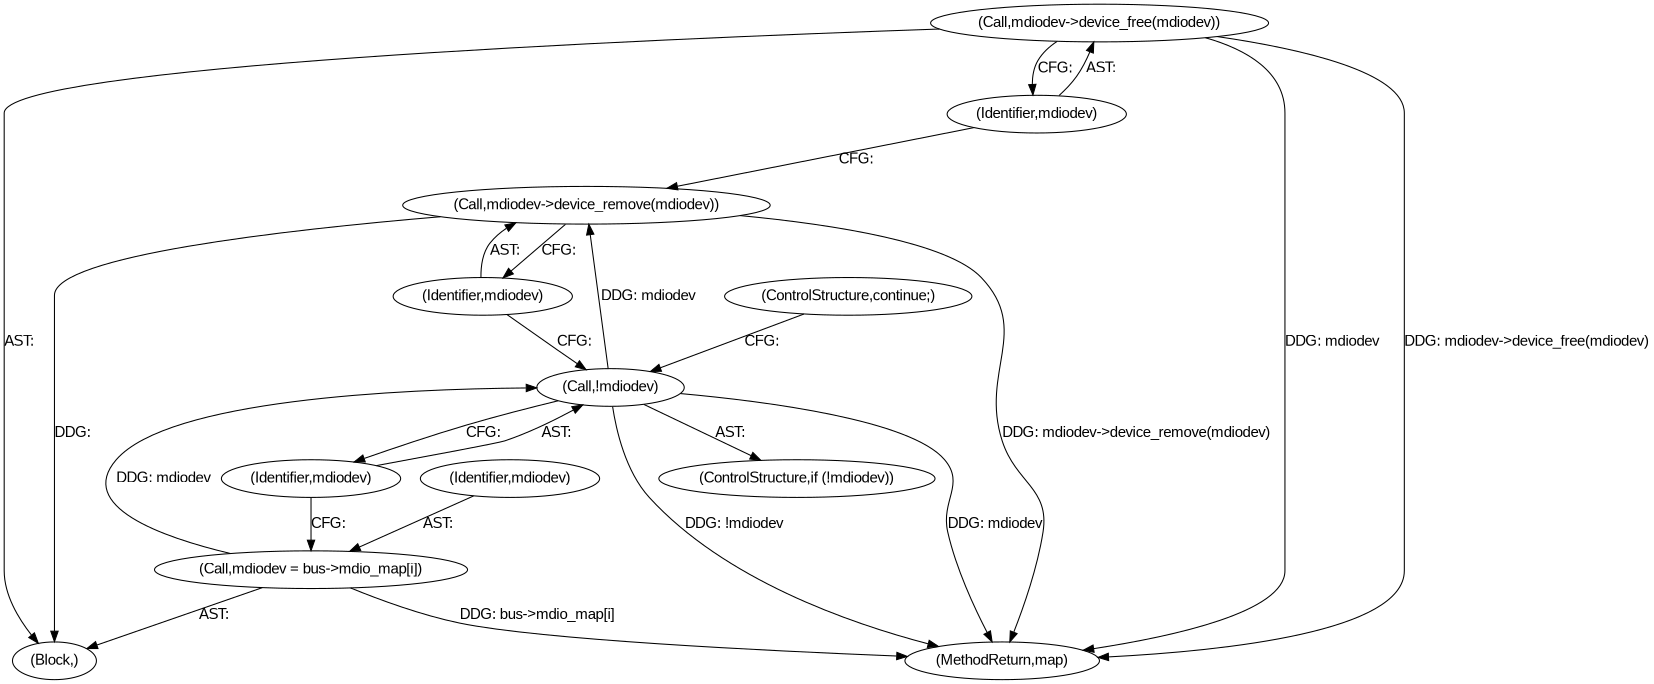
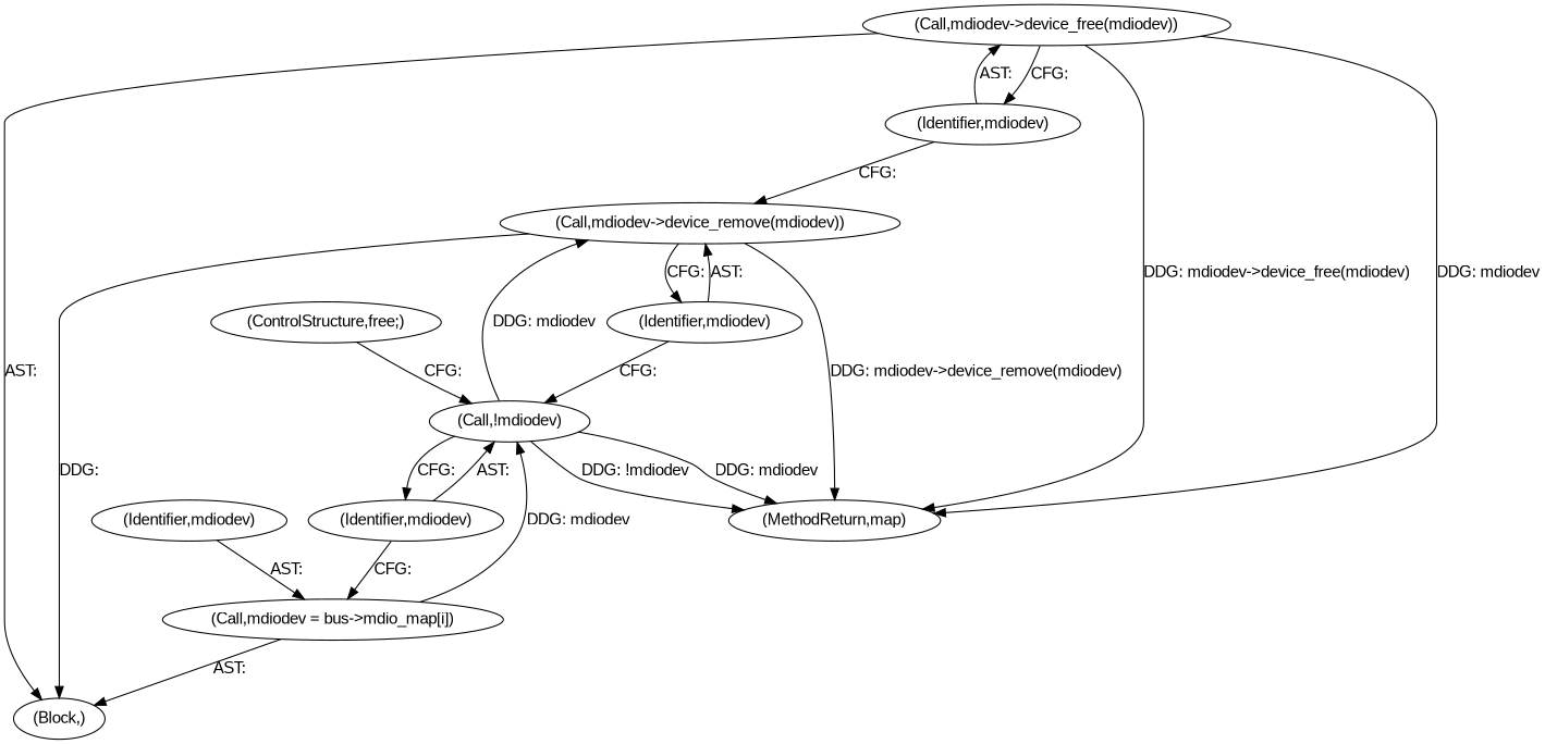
  digraph {
    fontname="Liberation Sans"
    node [fontname="Liberation Sans"]
    edge [fontname="Liberation Sans"]
    n1 [label="(Call,mdiodev->device_free(mdiodev))"]
    n2 [label="(Identifier,mdiodev)"]
    n3 [label="(Block,)"]
    n4 [label="(MethodReturn,map)"]
    n5 [label="(Call,mdiodev->device_remove(mdiodev))"]
    n6 [label="(Identifier,mdiodev)"]
    n7 [label="(Call,!mdiodev)"]
    n8 [label="(Identifier,mdiodev)"]
-   n9 [label="(ControlStructure,if (!mdiodev))"]
    n10 [label="(Call,mdiodev = bus->mdio_map[i])"]
    n11 [label="(Identifier,mdiodev)"]
-   n12 [label="(ControlStructure,continue;)"]
+   n12 [label="(ControlStructure,free;)"]
    n1 -> n2 [label="CFG: "]
    n1 -> n3 [label="AST: "]
    n1 -> n4 [label="DDG: mdiodev->device_free(mdiodev)"]
    n1 -> n4 [label="DDG: mdiodev"]
    n2 -> n1 [label="AST: "]
    n2 -> n5 [label="CFG: "]
    n5 -> n3 [label="DDG: "]
    n5 -> n4 [label="DDG: mdiodev->device_remove(mdiodev)"]
    n5 -> n6 [label="CFG: "]
    n6 -> n5 [label="AST: "]
    n6 -> n7 [label="CFG: "]
    n7 -> n4 [label="DDG: !mdiodev"]
    n7 -> n4 [label="DDG: mdiodev"]
    n7 -> n5 [label="DDG: mdiodev"]
    n7 -> n8 [label="CFG: "]
-   n7 -> n9 [label="AST: "]
    n8 -> n7 [label="AST: "]
    n8 -> n10 [label="CFG: "]
    n10 -> n3 [label="AST: "]
-   n10 -> n4 [label="DDG: bus->mdio_map[i]"]
    n10 -> n7 [label="DDG: mdiodev"]
    n11 -> n10 [label="AST: "]
    n12 -> n7 [label="CFG: "]
  }
